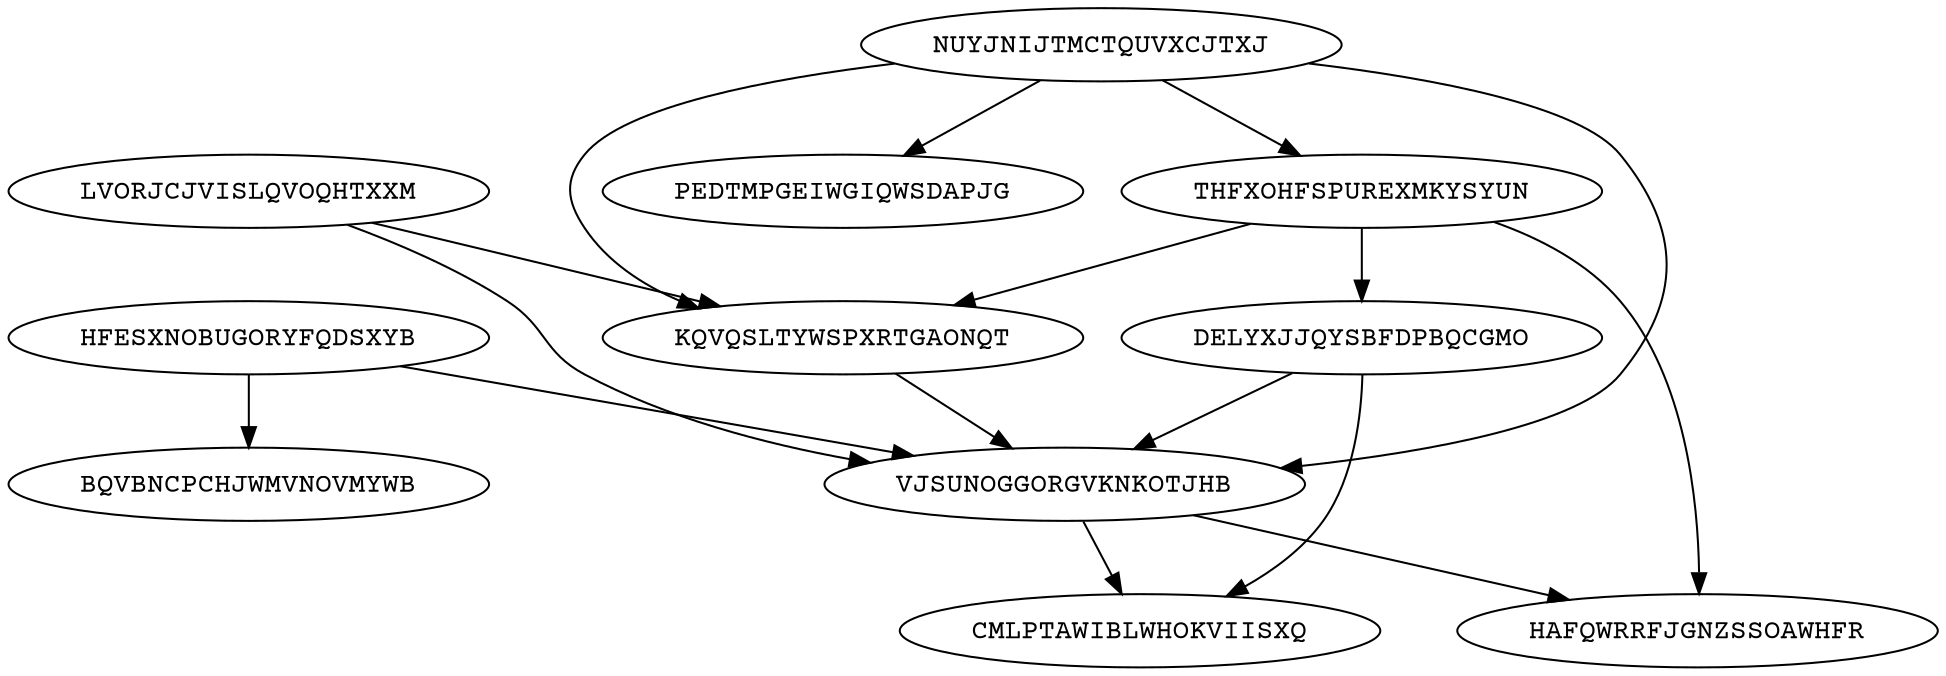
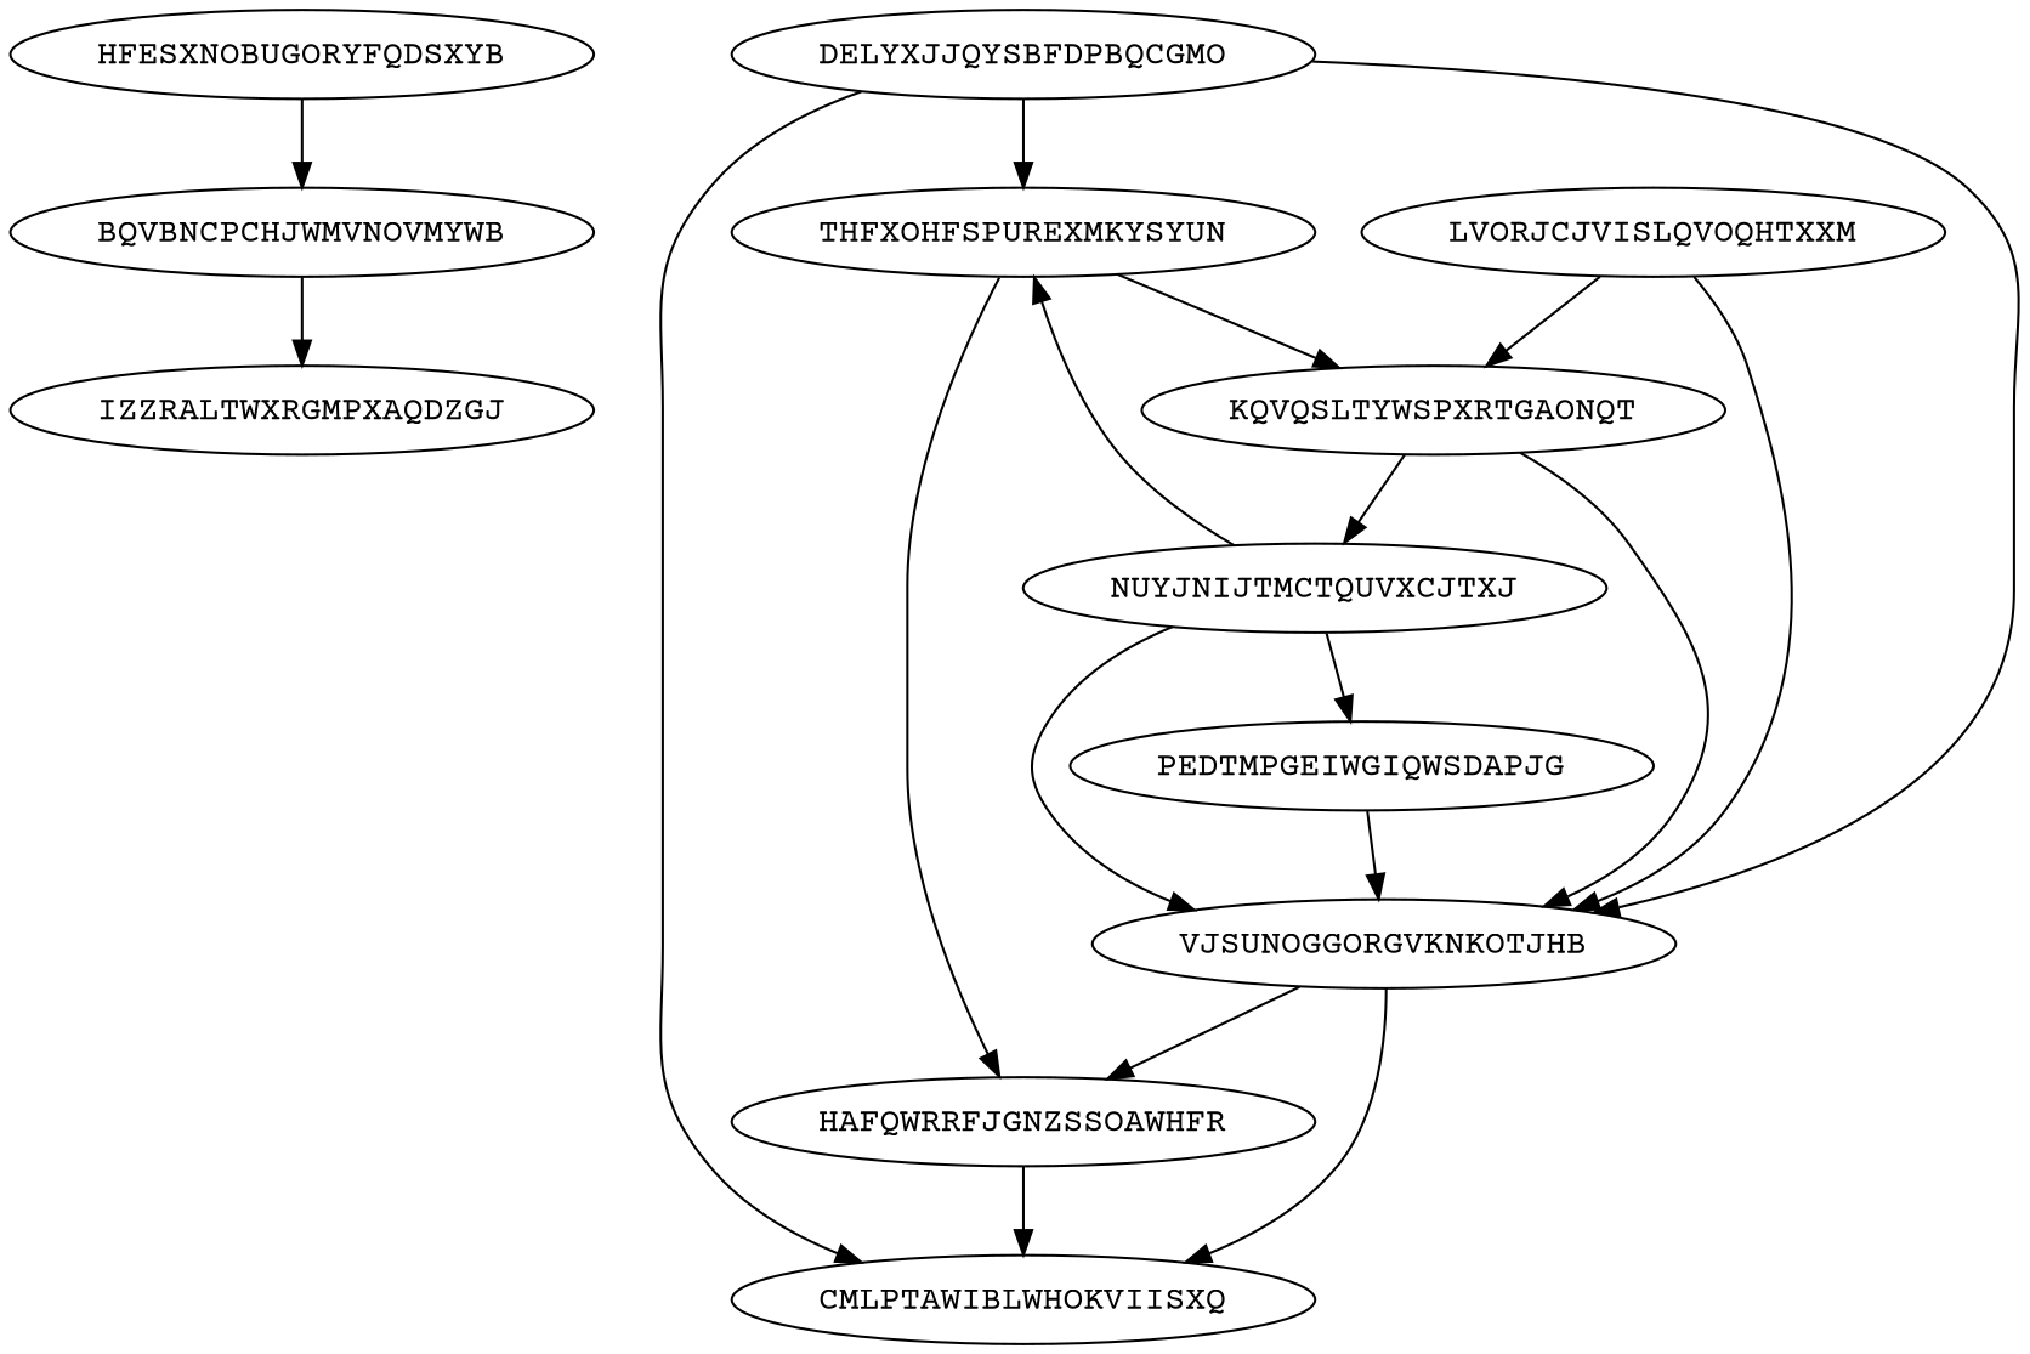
  digraph {
    fontname="Courier Prime"
    node [Weight=12 fontname="Courier Prime"]
    edge [Weight=12 fontname="Courier Prime"]
    BQVBNCPCHJWMVNOVMYWB [Weight=11]
    HFESXNOBUGORYFQDSXYB [Weight=20]
    VJSUNOGGORGVKNKOTJHB [Weight=10]
+   IZZRALTWXRGMPXAQDZGJ [Weight=18]
    HAFQWRRFJGNZSSOAWHFR
    CMLPTAWIBLWHOKVIISXQ [Weight=14]
    PEDTMPGEIWGIQWSDAPJG
    NUYJNIJTMCTQUVXCJTXJ [Weight=10]
    THFXOHFSPUREXMKYSYUN [Weight=16]
    KQVQSLTYWSPXRTGAONQT [Weight=16]
    DELYXJJQYSBFDPBQCGMO [Weight=18]
    LVORJCJVISLQVOQHTXXM
+   BQVBNCPCHJWMVNOVMYWB -> IZZRALTWXRGMPXAQDZGJ
    HFESXNOBUGORYFQDSXYB -> BQVBNCPCHJWMVNOVMYWB [Weight=20]
-   HFESXNOBUGORYFQDSXYB -> VJSUNOGGORGVKNKOTJHB [Weight=16]
+   PEDTMPGEIWGIQWSDAPJG -> VJSUNOGGORGVKNKOTJHB [Weight=16]
    VJSUNOGGORGVKNKOTJHB -> HAFQWRRFJGNZSSOAWHFR [Weight=10]
    VJSUNOGGORGVKNKOTJHB -> CMLPTAWIBLWHOKVIISXQ
+   HAFQWRRFJGNZSSOAWHFR -> CMLPTAWIBLWHOKVIISXQ
    NUYJNIJTMCTQUVXCJTXJ -> VJSUNOGGORGVKNKOTJHB [Weight=11]
    NUYJNIJTMCTQUVXCJTXJ -> PEDTMPGEIWGIQWSDAPJG
    NUYJNIJTMCTQUVXCJTXJ -> THFXOHFSPUREXMKYSYUN
-   NUYJNIJTMCTQUVXCJTXJ -> KQVQSLTYWSPXRTGAONQT [Weight=18]
+   KQVQSLTYWSPXRTGAONQT -> NUYJNIJTMCTQUVXCJTXJ [Weight=18]
    THFXOHFSPUREXMKYSYUN -> HAFQWRRFJGNZSSOAWHFR [Weight=10]
    THFXOHFSPUREXMKYSYUN -> KQVQSLTYWSPXRTGAONQT [Weight=15]
-   THFXOHFSPUREXMKYSYUN -> DELYXJJQYSBFDPBQCGMO [Weight=13]
+   DELYXJJQYSBFDPBQCGMO -> THFXOHFSPUREXMKYSYUN [Weight=13]
    KQVQSLTYWSPXRTGAONQT -> VJSUNOGGORGVKNKOTJHB
    DELYXJJQYSBFDPBQCGMO -> VJSUNOGGORGVKNKOTJHB [Weight=14]
    DELYXJJQYSBFDPBQCGMO -> CMLPTAWIBLWHOKVIISXQ [Weight=10]
    LVORJCJVISLQVOQHTXXM -> VJSUNOGGORGVKNKOTJHB [Weight=14]
    LVORJCJVISLQVOQHTXXM -> KQVQSLTYWSPXRTGAONQT [Weight=13]
  }
